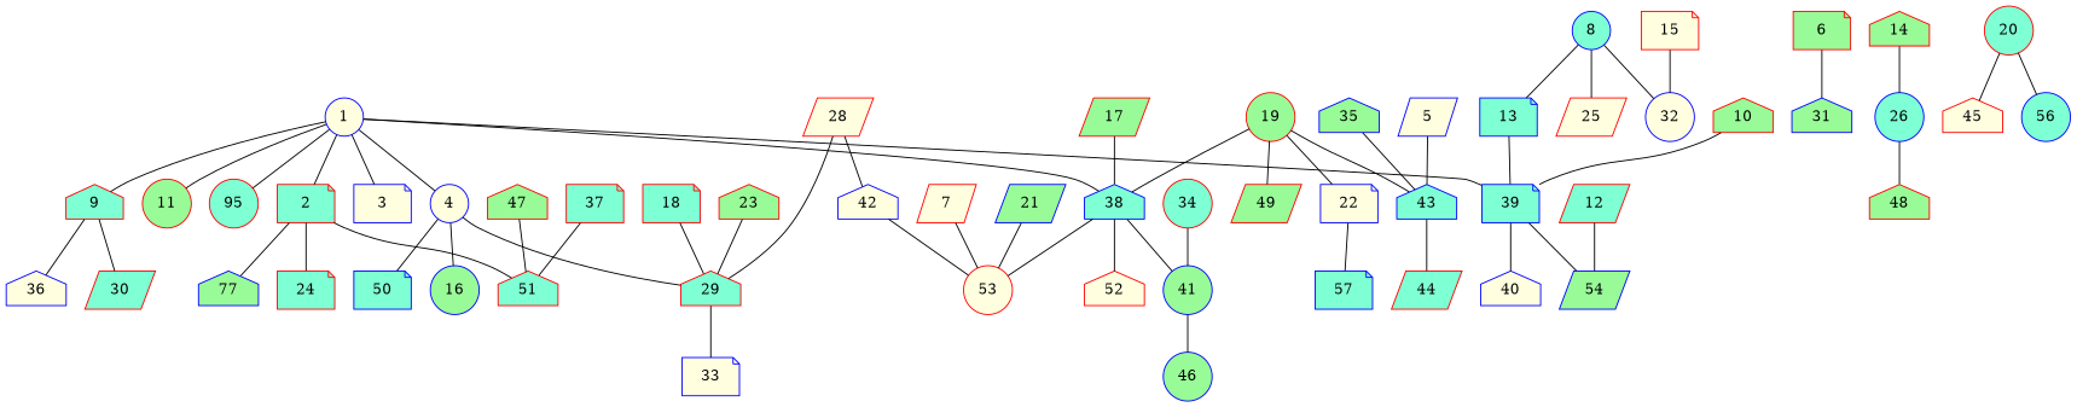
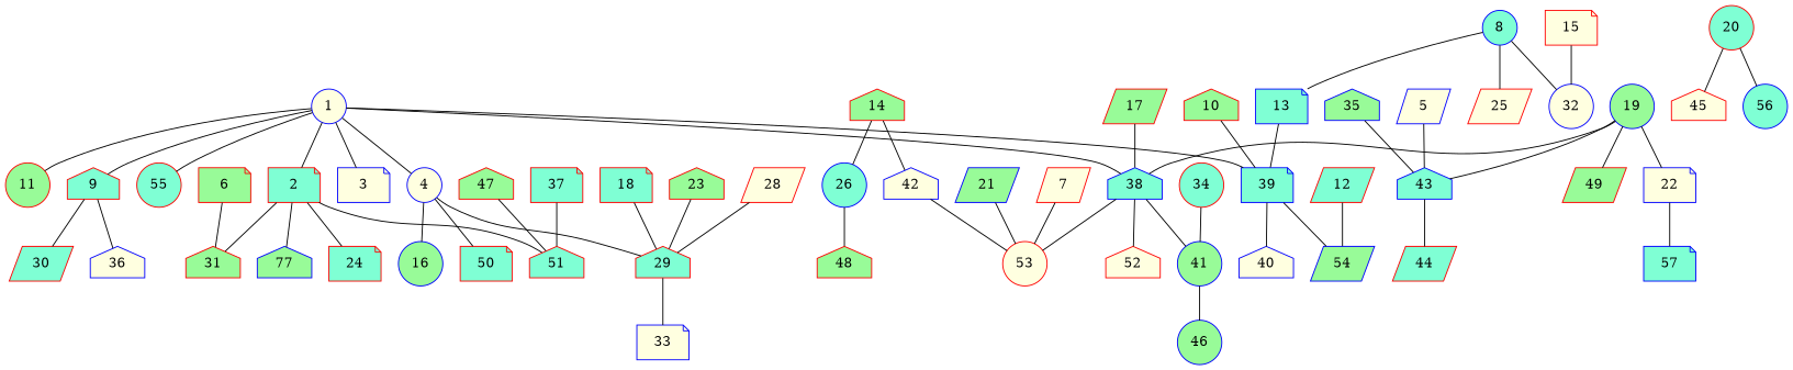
  graph {
    node [color=red fillcolor=aquamarine shape=house style=filled]
    edge [weight=1.0]
    1 [color=blue fillcolor=lightyellow shape=circle]
    2 [shape=note]
    3 [color=blue fillcolor=lightyellow shape=note]
    4 [color=blue fillcolor=lightyellow shape=circle]
    9
    11 [fillcolor=palegreen shape=circle]
    38 [color=blue]
    39 [color=blue shape=note]
-   55 [shape=circle label=95]
+   55 [shape=circle]
    24 [shape=note]
    n11 [color=blue fillcolor=palegreen label=77]
-   31 [color=blue fillcolor=palegreen]
+   31 [fillcolor=palegreen]
    51
    16 [color=blue fillcolor=palegreen shape=circle]
    29
-   50 [color=blue shape=note]
+   50 [shape=note]
    30 [shape=parallelogram]
    36 [color=blue fillcolor=lightyellow]
    53 [fillcolor=lightyellow shape=circle]
    41 [color=blue fillcolor=palegreen shape=circle]
    52 [fillcolor=lightyellow]
    54 [color=blue fillcolor=palegreen shape=parallelogram]
    40 [color=blue fillcolor=lightyellow]
    33 [color=blue fillcolor=lightyellow shape=note]
    5 [color=blue fillcolor=lightyellow shape=parallelogram]
    43 [color=blue]
    44 [shape=parallelogram]
    6 [fillcolor=palegreen shape=note]
    7 [fillcolor=lightyellow shape=parallelogram]
    8 [color=blue shape=circle]
    13 [color=blue shape=note]
    32 [color=blue fillcolor=lightyellow shape=circle]
    25 [fillcolor=lightyellow shape=parallelogram]
    10 [fillcolor=palegreen]
    12 [shape=parallelogram]
    14 [fillcolor=palegreen]
    26 [color=blue shape=circle]
    42 [color=blue fillcolor=lightyellow]
    48 [fillcolor=palegreen]
    15 [fillcolor=lightyellow shape=note]
    17 [fillcolor=palegreen shape=parallelogram]
    18 [shape=note]
-   19 [fillcolor=palegreen shape=circle]
+   19 [color=blue fillcolor=palegreen shape=circle]
    22 [color=blue fillcolor=lightyellow shape=note]
    49 [fillcolor=palegreen shape=parallelogram]
    57 [color=blue shape=note]
    20 [shape=circle]
    45 [fillcolor=lightyellow]
    56 [color=blue shape=circle]
    21 [color=blue fillcolor=palegreen shape=parallelogram]
    23 [fillcolor=palegreen]
    28 [fillcolor=lightyellow shape=parallelogram]
    34 [shape=circle]
    46 [color=blue fillcolor=palegreen shape=circle]
    35 [color=blue fillcolor=palegreen]
    37 [shape=note]
    47 [fillcolor=palegreen]
    1 -- 2
    1 -- 3
    1 -- 4
    1 -- 9
    1 -- 11
    1 -- 38
    1 -- 39
    1 -- 55
    2 -- 24
    2 -- n11
+   2 -- 31
    2 -- 51
    4 -- 16
    4 -- 29
    4 -- 50
    9 -- 30
    9 -- 36
    38 -- 53
    38 -- 41
    38 -- 52
    39 -- 54
    39 -- 40
    29 -- 33
    41 -- 46
    5 -- 43
    43 -- 44
    6 -- 31
    7 -- 53
    8 -- 13
    8 -- 32
    8 -- 25
    13 -- 39
    10 -- 39
    12 -- 54
    14 -- 26
-   28 -- 42
+   14 -- 42
    26 -- 48
    42 -- 53
    15 -- 32
    17 -- 38
    18 -- 29
    19 -- 38
    19 -- 43
    19 -- 22
    19 -- 49
    22 -- 57
    20 -- 45
    20 -- 56
    21 -- 53
    23 -- 29
    28 -- 29
    34 -- 41
    35 -- 43
    37 -- 51
    47 -- 51
  }
